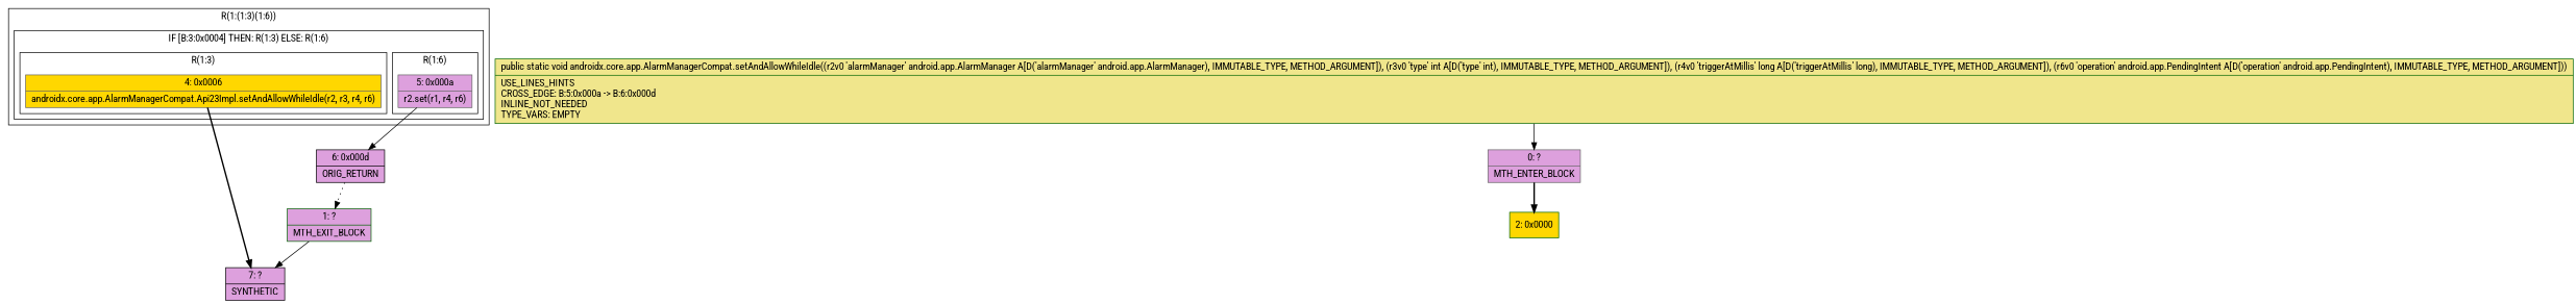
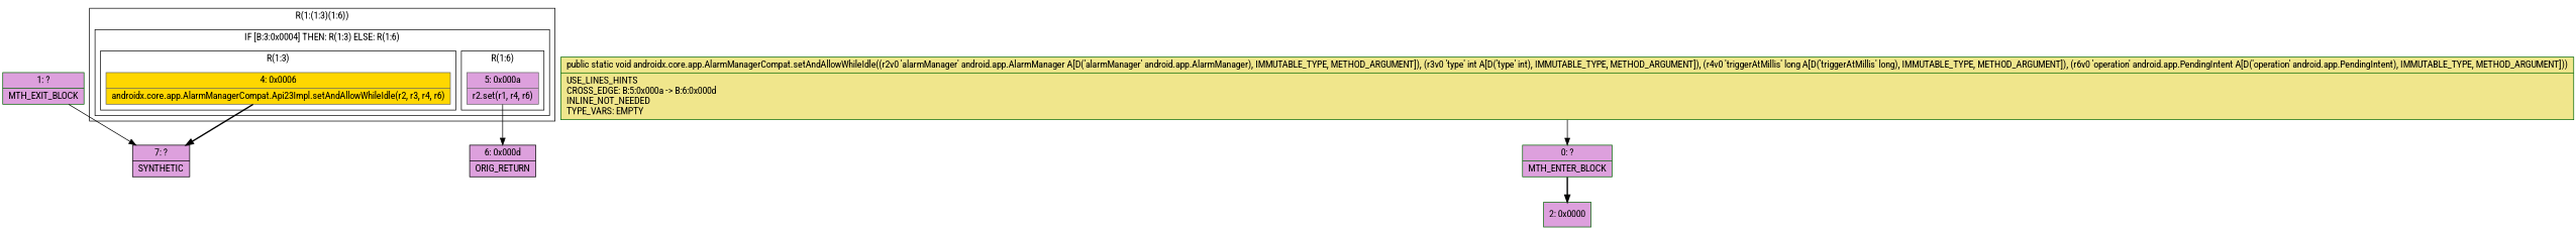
  digraph {
    fontname="Roboto Condensed"
    node [color=darkgreen fillcolor=plum fontname="Roboto Condensed" shape=record style=filled]
    edge [fontname="Roboto Condensed" style=solid]
    n1 [color=gray40 fillcolor=gold label="{4\:\ 0x0006|androidx.core.app.AlarmManagerCompat.Api23Impl.setAndAllowWhileIdle(r2, r3, r4, r6)\l}"]
    n2 [color=gray40 label="{5\:\ 0x000a|r2.set(r1, r4, r6)\l}"]
    n3 [color=black label="{7\:\ ?|SYNTHETIC\l}"]
    n4 [color=black label="{6\:\ 0x000d|ORIG_RETURN\l}"]
    n5 [label="{1\:\ ?|MTH_EXIT_BLOCK\l}"]
-   n6 [color=gray40 label="{0\:\ ?|MTH_ENTER_BLOCK\l}"]
-   n7 [fillcolor=gold label="{2\:\ 0x0000}"]
+   n6 [label="{0\:\ ?|MTH_ENTER_BLOCK\l}"]
+   n7 [label="{2\:\ 0x0000}"]
    n8 [fillcolor=khaki label="{public static void androidx.core.app.AlarmManagerCompat.setAndAllowWhileIdle((r2v0 'alarmManager' android.app.AlarmManager A[D('alarmManager' android.app.AlarmManager), IMMUTABLE_TYPE, METHOD_ARGUMENT]), (r3v0 'type' int A[D('type' int), IMMUTABLE_TYPE, METHOD_ARGUMENT]), (r4v0 'triggerAtMillis' long A[D('triggerAtMillis' long), IMMUTABLE_TYPE, METHOD_ARGUMENT]), (r6v0 'operation' android.app.PendingIntent A[D('operation' android.app.PendingIntent), IMMUTABLE_TYPE, METHOD_ARGUMENT]))  | USE_LINES_HINTS\lCROSS_EDGE: B:5:0x000a \-\> B:6:0x000d\lINLINE_NOT_NEEDED\lTYPE_VARS: EMPTY\l}"]
    subgraph cluster_1 {
      label="R(1:(1:3)(1:6))"
      subgraph cluster_2 {
        label="IF [B:3:0x0004] THEN: R(1:3) ELSE: R(1:6)"
        subgraph cluster_3 {
          label="R(1:3)"
          n1
        }
        subgraph cluster_4 {
          label="R(1:6)"
          n2
        }
      }
    }
    n1 -> n3 [style=bold]
    n2 -> n4
-   n4 -> n5 [style=dotted]
    n5 -> n3
    n6 -> n7 [style=bold]
    n8 -> n6
  }
